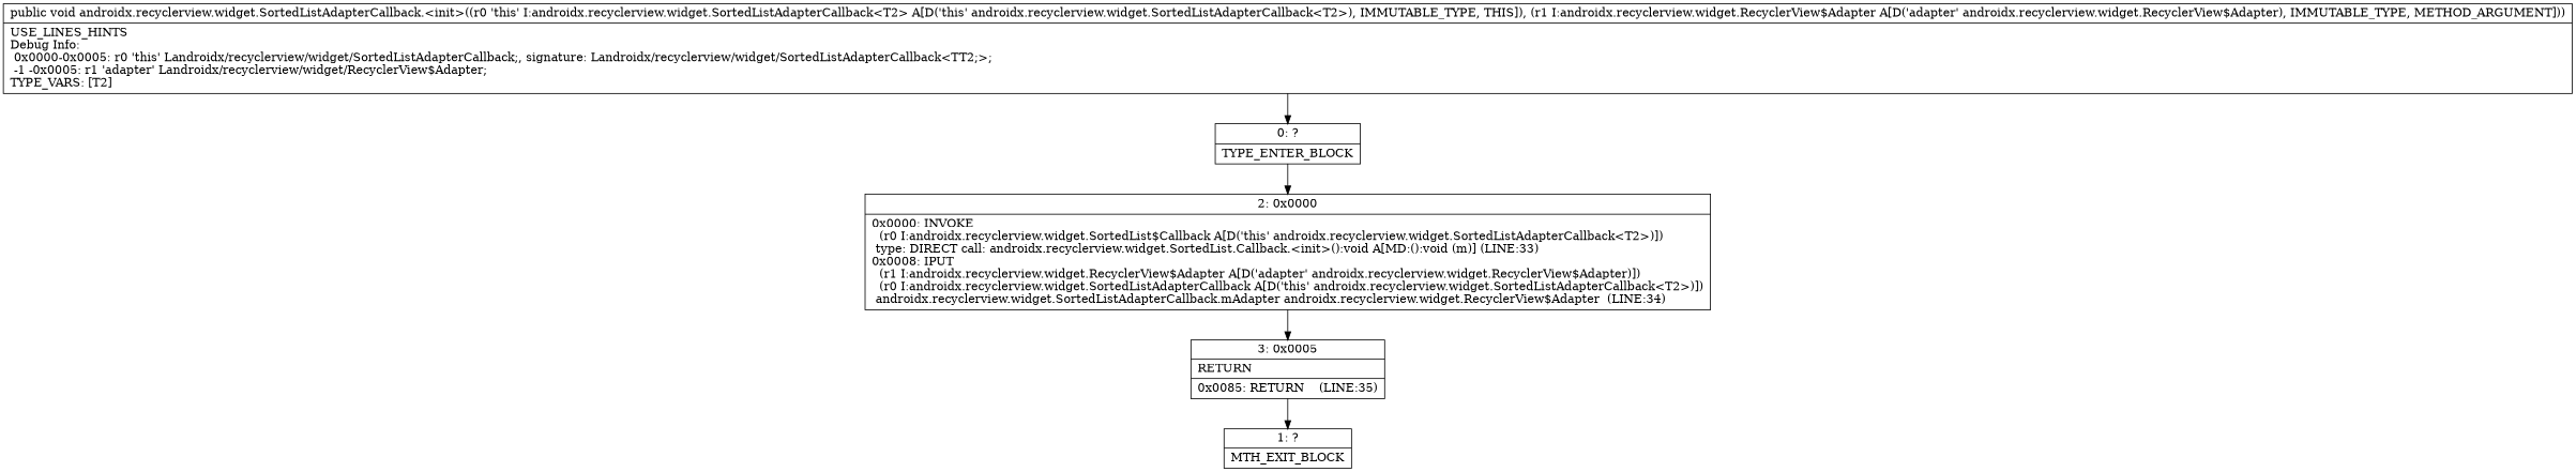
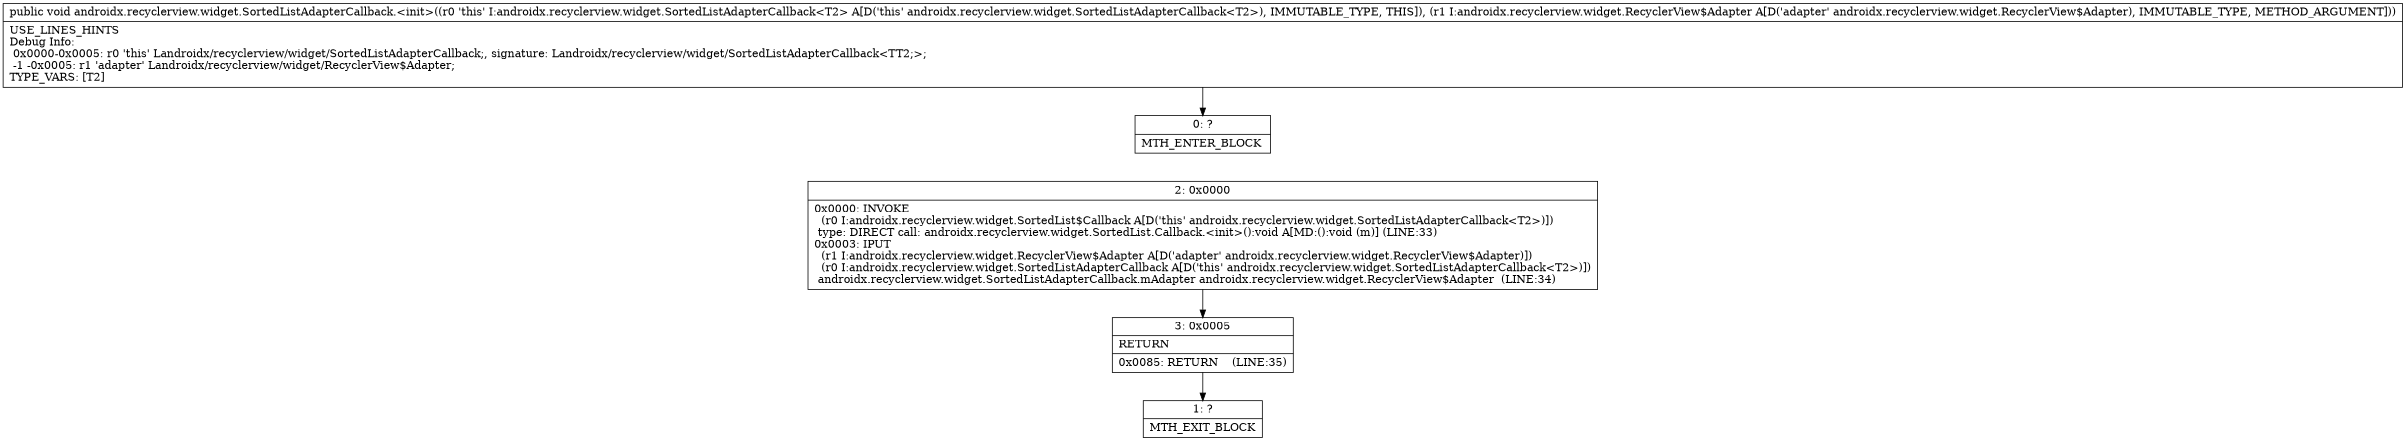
  digraph {
    node [shape=record]
-   n1 [label="{0\:\ ?|TYPE_ENTER_BLOCK\l}"]
-   n2 [label="{2\:\ 0x0000|0x0000: INVOKE  \l  (r0 I:androidx.recyclerview.widget.SortedList$Callback A[D('this' androidx.recyclerview.widget.SortedListAdapterCallback\<T2\>)])\l type: DIRECT call: androidx.recyclerview.widget.SortedList.Callback.\<init\>():void A[MD:():void (m)] (LINE:33)\l0x0008: IPUT  \l  (r1 I:androidx.recyclerview.widget.RecyclerView$Adapter A[D('adapter' androidx.recyclerview.widget.RecyclerView$Adapter)])\l  (r0 I:androidx.recyclerview.widget.SortedListAdapterCallback A[D('this' androidx.recyclerview.widget.SortedListAdapterCallback\<T2\>)])\l androidx.recyclerview.widget.SortedListAdapterCallback.mAdapter androidx.recyclerview.widget.RecyclerView$Adapter  (LINE:34)\l}"]
+   n1 [label="{0\:\ ?|MTH_ENTER_BLOCK\l}"]
+   n2 [label="{2\:\ 0x0000|0x0000: INVOKE  \l  (r0 I:androidx.recyclerview.widget.SortedList$Callback A[D('this' androidx.recyclerview.widget.SortedListAdapterCallback\<T2\>)])\l type: DIRECT call: androidx.recyclerview.widget.SortedList.Callback.\<init\>():void A[MD:():void (m)] (LINE:33)\l0x0003: IPUT  \l  (r1 I:androidx.recyclerview.widget.RecyclerView$Adapter A[D('adapter' androidx.recyclerview.widget.RecyclerView$Adapter)])\l  (r0 I:androidx.recyclerview.widget.SortedListAdapterCallback A[D('this' androidx.recyclerview.widget.SortedListAdapterCallback\<T2\>)])\l androidx.recyclerview.widget.SortedListAdapterCallback.mAdapter androidx.recyclerview.widget.RecyclerView$Adapter  (LINE:34)\l}"]
    n3 [label="{3\:\ 0x0005|RETURN\l|0x0085: RETURN    (LINE:35)\l}"]
    n4 [label="{1\:\ ?|MTH_EXIT_BLOCK\l}"]
    n5 [label="{public void androidx.recyclerview.widget.SortedListAdapterCallback.\<init\>((r0 'this' I:androidx.recyclerview.widget.SortedListAdapterCallback\<T2\> A[D('this' androidx.recyclerview.widget.SortedListAdapterCallback\<T2\>), IMMUTABLE_TYPE, THIS]), (r1 I:androidx.recyclerview.widget.RecyclerView$Adapter A[D('adapter' androidx.recyclerview.widget.RecyclerView$Adapter), IMMUTABLE_TYPE, METHOD_ARGUMENT]))  | USE_LINES_HINTS\lDebug Info:\l  0x0000\-0x0005: r0 'this' Landroidx\/recyclerview\/widget\/SortedListAdapterCallback;, signature: Landroidx\/recyclerview\/widget\/SortedListAdapterCallback\<TT2;\>;\l  \-1 \-0x0005: r1 'adapter' Landroidx\/recyclerview\/widget\/RecyclerView$Adapter;\lTYPE_VARS: [T2]\l}"]
-   n1 -> n2
    n2 -> n3
    n3 -> n4
    n5 -> n1
  }
